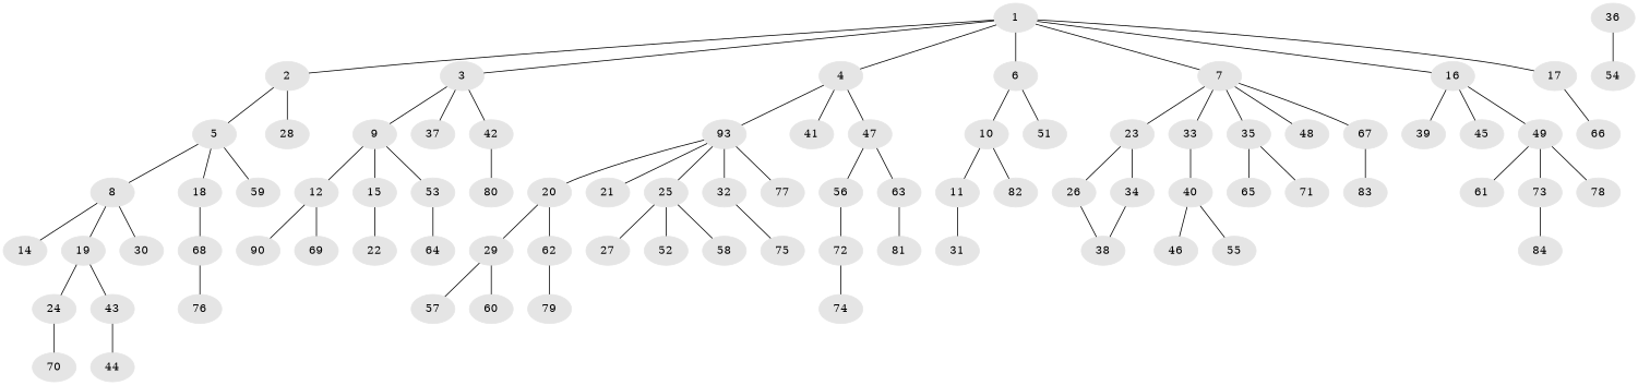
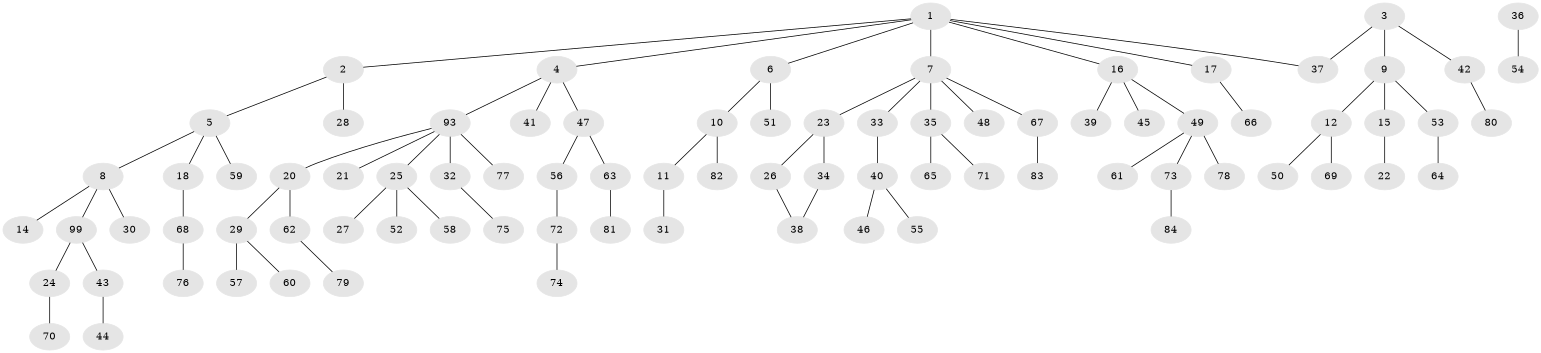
  graph {
    node [color=gray90 style=filled]
    1
    2
    3
    4
    6
    7
    16
    17
    5
    28
    9
    37
    42
    n14 [label=93]
    41
    47
    10
    51
    23
    33
    35
    48
    67
    39
    45
    49
    66
    8
    18
    59
    12
    15
    53
    80
    20
    21
    25
    32
    77
    56
    63
    14
-   19
+   19 [label=99]
    30
    68
    11
    82
    26
    34
    40
    65
    71
    83
    24
    43
-   50 [label=90]
+   50
    69
    22
    64
    31
    29
    62
    27
    52
    58
    75
    61
    73
    78
    76
    70
    44
    57
    60
    79
    38
    46
    55
    36
    54
    72
    81
    84
    74
    1 -- 2
-   1 -- 3
+   1 -- 37
    1 -- 4
    1 -- 6
    1 -- 7
    1 -- 16
    1 -- 17
    2 -- 5
    2 -- 28
    3 -- 9
    3 -- 37
    3 -- 42
    4 -- n14
    4 -- 41
    4 -- 47
    6 -- 10
    6 -- 51
    7 -- 23
    7 -- 33
    7 -- 35
    7 -- 48
    7 -- 67
    16 -- 39
    16 -- 45
    16 -- 49
    17 -- 66
    5 -- 8
    5 -- 18
    5 -- 59
    9 -- 12
    9 -- 15
    9 -- 53
    42 -- 80
    n14 -- 20
    n14 -- 21
    n14 -- 25
    n14 -- 32
    n14 -- 77
    47 -- 56
    47 -- 63
    10 -- 11
    10 -- 82
    23 -- 26
    23 -- 34
    33 -- 40
    35 -- 65
    35 -- 71
    67 -- 83
    49 -- 61
    49 -- 73
    49 -- 78
    8 -- 14
    8 -- 19
    8 -- 30
    18 -- 68
    12 -- 50
    12 -- 69
    15 -- 22
    53 -- 64
    20 -- 29
    20 -- 62
    25 -- 27
    25 -- 52
    25 -- 58
    32 -- 75
    56 -- 72
    63 -- 81
    19 -- 24
    19 -- 43
    68 -- 76
    11 -- 31
    26 -- 38
    34 -- 38
    40 -- 46
    40 -- 55
    24 -- 70
    43 -- 44
    29 -- 57
    29 -- 60
    62 -- 79
    73 -- 84
    36 -- 54
    72 -- 74
  }
